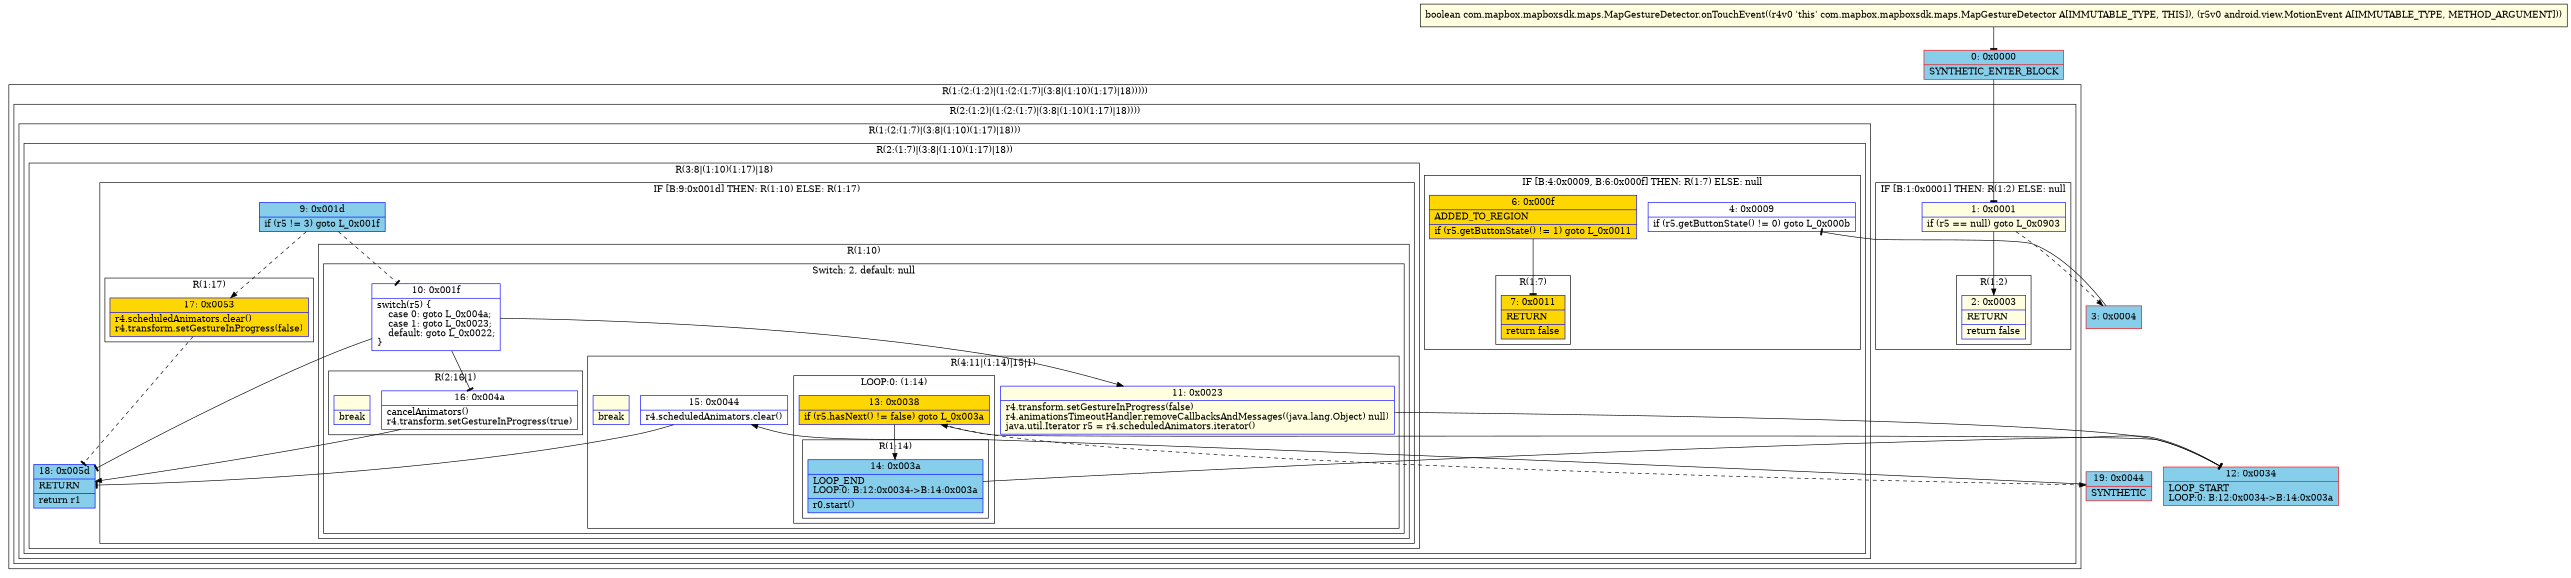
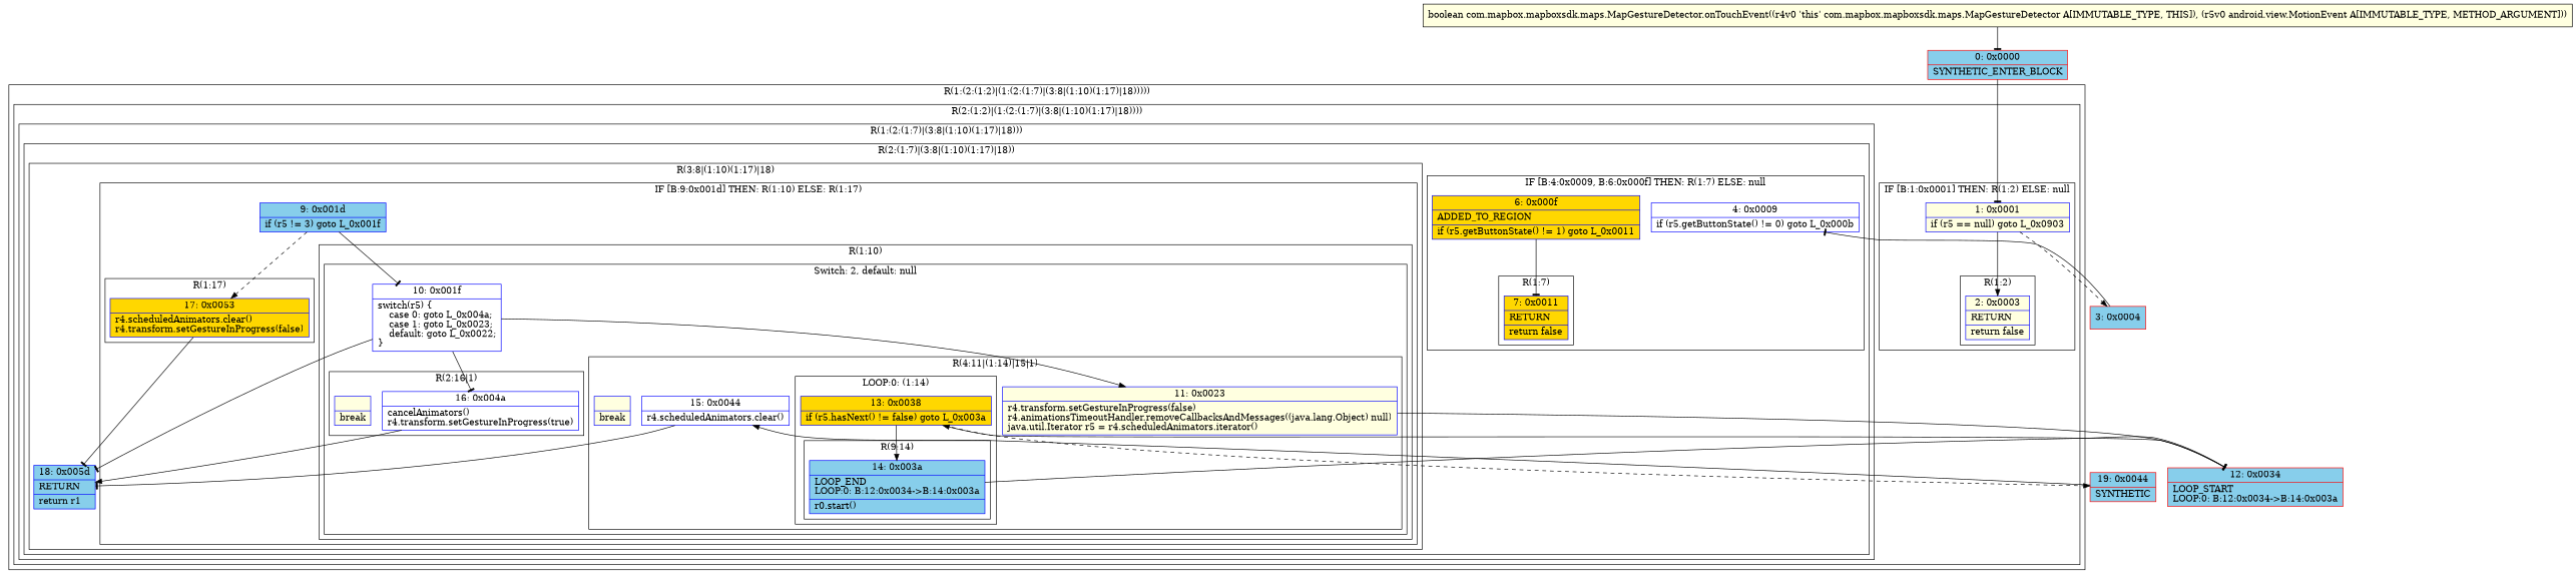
  digraph {
    node [color=blue fillcolor=skyblue shape=record style=filled]
    edge [arrowhead=tee]
    n1 [fillcolor=lightyellow label="{2\:\ 0x0003|RETURN\l|return false\l}"]
    n2 [fillcolor=lightyellow label="{1\:\ 0x0001|if (r5 == null) goto L_0x0903\l}"]
    n3 [fillcolor=gold label="{7\:\ 0x0011|RETURN\l|return false\l}"]
    n4 [fillcolor=white label="{4\:\ 0x0009|if (r5.getButtonState() != 0) goto L_0x000b\l}"]
    n5 [fillcolor=gold label="{6\:\ 0x000f|ADDED_TO_REGION\l|if (r5.getButtonState() != 1) goto L_0x0011\l}"]
    n6 [fillcolor=white label="{16\:\ 0x004a|cancelAnimators()\lr4.transform.setGestureInProgress(true)\l}"]
    n7 [fillcolor=lightyellow label="{|break\l}"]
    n8 [label="{14\:\ 0x003a|LOOP_END\lLOOP:0: B:12:0x0034\-\>B:14:0x003a\l|r0.start()\l}"]
    n9 [fillcolor=gold label="{13\:\ 0x0038|if (r5.hasNext() != false) goto L_0x003a\l}"]
    n10 [fillcolor=lightyellow label="{11\:\ 0x0023|r4.transform.setGestureInProgress(false)\lr4.animationsTimeoutHandler.removeCallbacksAndMessages((java.lang.Object) null)\ljava.util.Iterator r5 = r4.scheduledAnimators.iterator()\l}"]
    n11 [fillcolor=white label="{15\:\ 0x0044|r4.scheduledAnimators.clear()\l}"]
    n12 [fillcolor=lightyellow label="{|break\l}"]
    n13 [fillcolor=white label="{10\:\ 0x001f|switch(r5) \{\l    case 0: goto L_0x004a;\l    case 1: goto L_0x0023;\l    default: goto L_0x0022;\l\}\l}"]
    n14 [fillcolor=gold label="{17\:\ 0x0053|r4.scheduledAnimators.clear()\lr4.transform.setGestureInProgress(false)\l}"]
    n15 [label="{9\:\ 0x001d|if (r5 != 3) goto L_0x001f\l}"]
    n16 [label="{18\:\ 0x005d|RETURN\l|return r1\l}"]
    n17 [color=red label="{3\:\ 0x0004}"]
    n18 [color=red label="{12\:\ 0x0034|LOOP_START\lLOOP:0: B:12:0x0034\-\>B:14:0x003a\l}"]
    n19 [color=red label="{19\:\ 0x0044|SYNTHETIC\l}"]
    n20 [color=red label="{0\:\ 0x0000|SYNTHETIC_ENTER_BLOCK\l}"]
    n21 [fillcolor=lightyellow label="{boolean com.mapbox.mapboxsdk.maps.MapGestureDetector.onTouchEvent((r4v0 'this' com.mapbox.mapboxsdk.maps.MapGestureDetector A[IMMUTABLE_TYPE, THIS]), (r5v0 android.view.MotionEvent A[IMMUTABLE_TYPE, METHOD_ARGUMENT])) }" color=""]
    subgraph cluster_1 {
      label="R(1:(2:(1:2)|(1:(2:(1:7)|(3:8|(1:10)(1:17)|18)))))"
      subgraph cluster_2 {
        label="R(2:(1:2)|(1:(2:(1:7)|(3:8|(1:10)(1:17)|18))))"
        subgraph cluster_3 {
          label="IF [B:1:0x0001] THEN: R(1:2) ELSE: null"
          n2
          subgraph cluster_4 {
            label="R(1:2)"
            n1
          }
        }
        subgraph cluster_5 {
          label="R(1:(2:(1:7)|(3:8|(1:10)(1:17)|18)))"
          subgraph cluster_6 {
            label="R(2:(1:7)|(3:8|(1:10)(1:17)|18))"
            subgraph cluster_7 {
              label="IF [B:4:0x0009, B:6:0x000f] THEN: R(1:7) ELSE: null"
              n4
              n5
              subgraph cluster_8 {
                label="R(1:7)"
                n3
              }
            }
            subgraph cluster_9 {
              label="R(3:8|(1:10)(1:17)|18)"
              n16
              subgraph cluster_10 {
                label="IF [B:9:0x001d] THEN: R(1:10) ELSE: R(1:17)"
                n15
                subgraph cluster_11 {
                  label="R(1:10)"
                  subgraph cluster_12 {
                    label="Switch: 2, default: null"
                    n13
                    subgraph cluster_13 {
                      label="R(2:16|1)"
                      n6
                      n7
                    }
                    subgraph cluster_14 {
                      label="R(4:11|(1:14)|15|1)"
                      n10
                      n11
                      n12
                      subgraph cluster_15 {
                        label="LOOP:0: (1:14)"
                        n9
                        subgraph cluster_16 {
-                         label="R(1:14)"
+                         label="R(9:14)"
                          n8
                        }
                      }
                    }
                  }
                }
                subgraph cluster_17 {
                  label="R(1:17)"
                  n14
                }
              }
            }
          }
        }
      }
    }
    n2 -> n1 [arrowhead=normal]
    n2 -> n17 [arrowhead=normal style=dashed]
    n5 -> n3
    n6 -> n16 [arrowhead=normal]
    n8 -> n18
    n9 -> n8 [arrowhead=normal]
    n9 -> n19 [arrowhead=normal style=dashed]
    n10 -> n18
    n11 -> n16
    n13 -> n6
    n13 -> n10 [arrowhead=normal]
    n13 -> n16
-   n14 -> n16 [style=dashed]
-   n15 -> n13 [style=dashed]
+   n14 -> n16
+   n15 -> n13
    n15 -> n14 [arrowhead=normal style=dashed]
    n17 -> n4
    n18 -> n9 [arrowhead=normal]
    n19 -> n11 [arrowhead=normal]
    n20 -> n2
    n21 -> n20
  }
